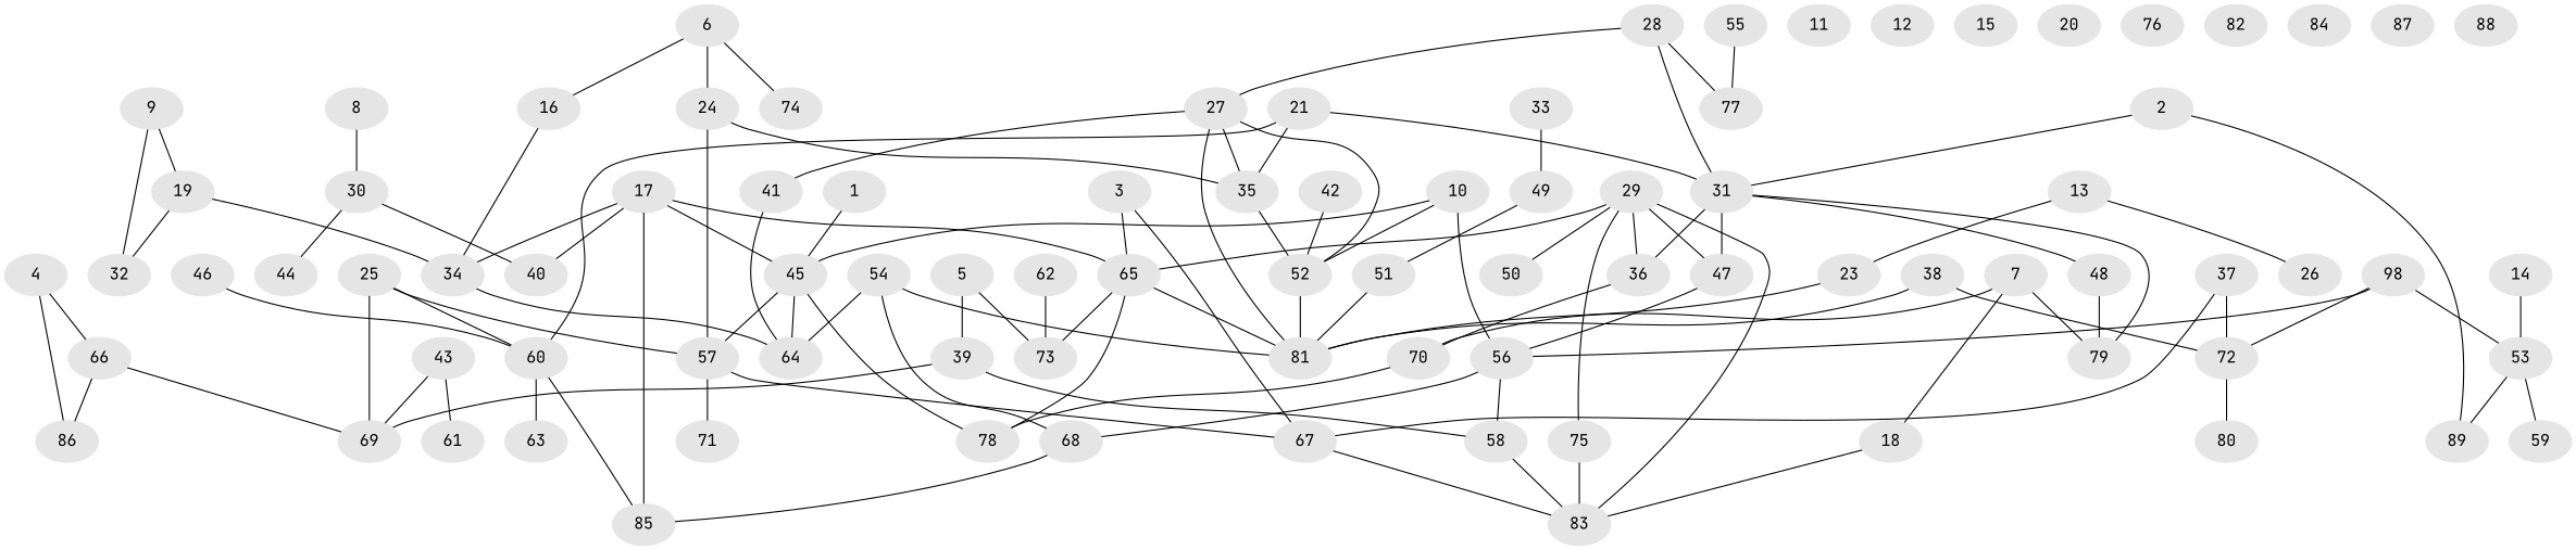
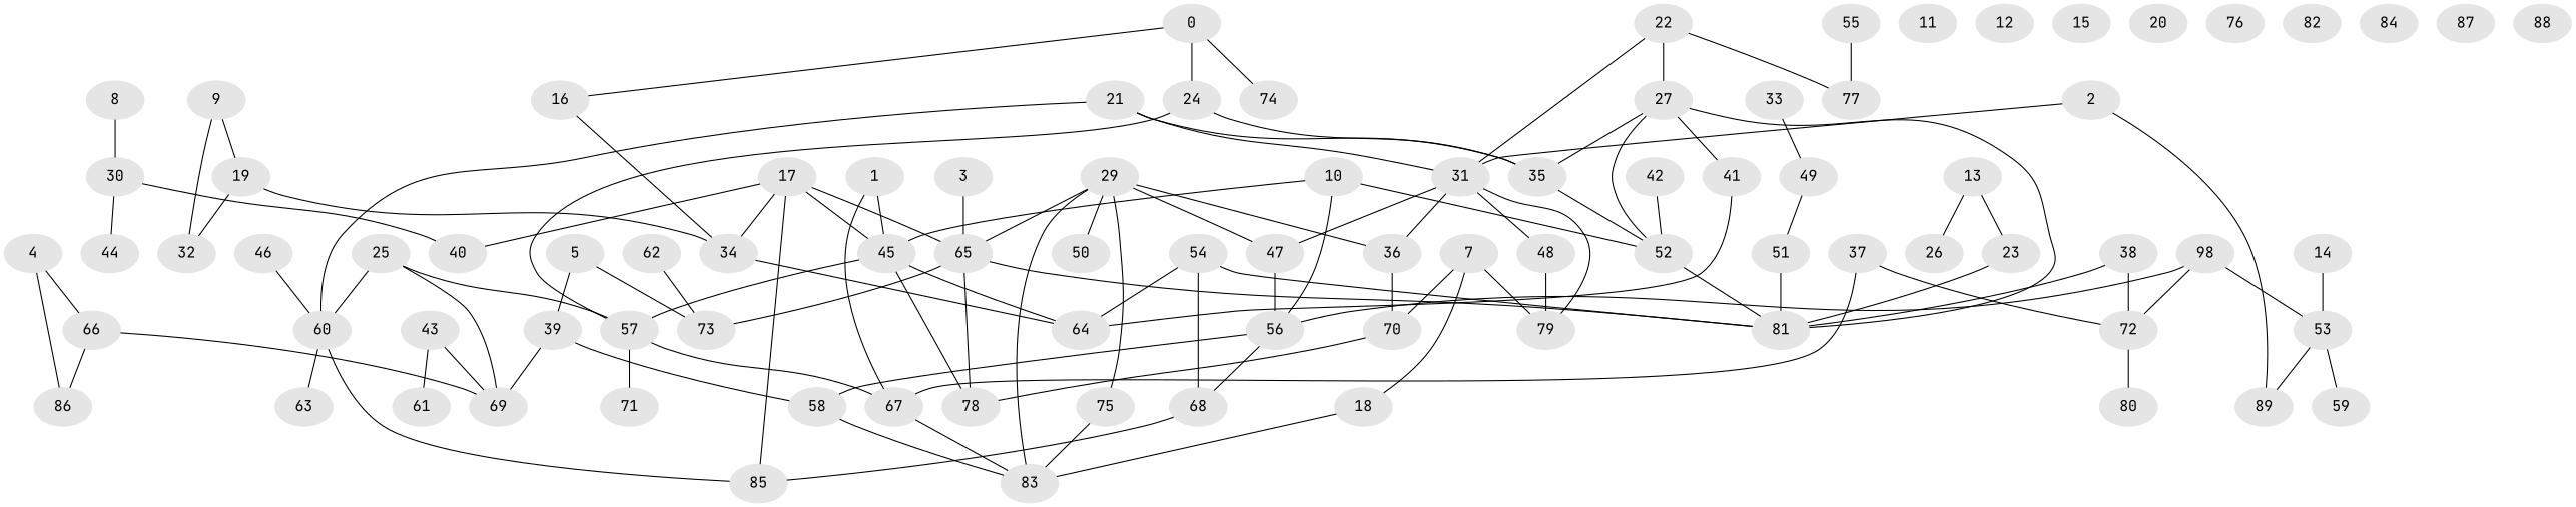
  graph {
    fontname="JetBrains Mono"
    node [color=gray90 fontname="JetBrains Mono" style=filled]
    edge [fontname="JetBrains Mono"]
    1
    45
    67
    57
    64
    78
    83
    2
    31
    89
    79
    36
    47
    48
    3
    65
    73
    81
    4
    66
    86
    69
    5
    39
    58
-   6
+   6 [label=0]
    16
    24
    74
    34
    35
    7
    18
    70
    75
    8
    30
    40
    44
    9
    19
    32
    10
    52
    56
    68
    11
    12
    13
    23
    26
    14
    53
    59
    15
    17
    85
    27
    41
    20
    21
    60
    63
-   22 [label=28]
+   22
    77
    71
    25
    n68 [label=98]
    72
    80
    29
    50
    33
    49
    51
    37
    38
    42
    43
    61
    46
    54
    55
    62
    76
    82
    84
    87
    88
    1 -- 45
-   3 -- 67
+   1 -- 67
    45 -- 57
    45 -- 64
    45 -- 78
    67 -- 83
    57 -- 67
    57 -- 71
    2 -- 31
    2 -- 89
    31 -- 79
    31 -- 36
    31 -- 47
    31 -- 48
    36 -- 70
    47 -- 56
    48 -- 79
    3 -- 65
    65 -- 78
    65 -- 73
    65 -- 81
    4 -- 66
    4 -- 86
    66 -- 86
    66 -- 69
    5 -- 73
    5 -- 39
    39 -- 69
    39 -- 58
    58 -- 83
    6 -- 16
    6 -- 24
    6 -- 74
    16 -- 34
    24 -- 57
    24 -- 35
    34 -- 64
    35 -- 52
    7 -- 79
    7 -- 18
    7 -- 70
    18 -- 83
    70 -- 78
    75 -- 83
    8 -- 30
    30 -- 40
    30 -- 44
    9 -- 19
    9 -- 32
    19 -- 34
    19 -- 32
    10 -- 45
    10 -- 52
    10 -- 56
    52 -- 81
    56 -- 58
    56 -- 68
    68 -- 85
    13 -- 23
    13 -- 26
    23 -- 81
    14 -- 53
    53 -- 89
    53 -- 59
    17 -- 45
    17 -- 65
    17 -- 34
    17 -- 40
    17 -- 85
    27 -- 81
    27 -- 35
    27 -- 52
    27 -- 41
    41 -- 64
    21 -- 31
    21 -- 35
    21 -- 60
    60 -- 85
    60 -- 63
    22 -- 31
    22 -- 27
    22 -- 77
    25 -- 57
    25 -- 69
    25 -- 60
    n68 -- 56
    n68 -- 53
    n68 -- 72
    72 -- 80
    29 -- 83
    29 -- 36
    29 -- 47
    29 -- 65
    29 -- 75
    29 -- 50
    33 -- 49
    49 -- 51
    51 -- 81
    37 -- 67
    37 -- 72
    38 -- 81
    38 -- 72
    42 -- 52
    43 -- 69
    43 -- 61
    46 -- 60
    54 -- 64
    54 -- 81
    54 -- 68
    55 -- 77
    62 -- 73
  }
